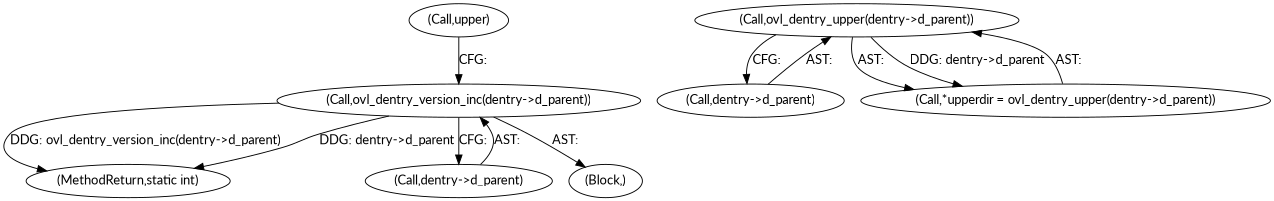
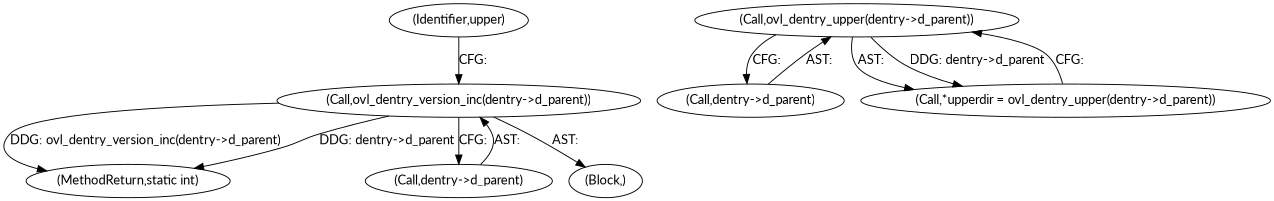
  digraph {
    fontname=Lato
    node [fontname=Lato]
    edge [fontname=Lato]
    n1 [label="(Call,ovl_dentry_version_inc(dentry->d_parent))"]
    n2 [label="(MethodReturn,static int)"]
    n3 [label="(Call,dentry->d_parent)"]
    n4 [label="(Block,)"]
    n5 [label="(Call,ovl_dentry_upper(dentry->d_parent))"]
    n6 [label="(Call,dentry->d_parent)"]
    n7 [label="(Call,*upperdir = ovl_dentry_upper(dentry->d_parent))"]
-   n8 [label="(Call,upper)"]
+   n8 [label="(Identifier,upper)"]
    n1 -> n2 [label="DDG: ovl_dentry_version_inc(dentry->d_parent)"]
    n1 -> n2 [label="DDG: dentry->d_parent"]
    n1 -> n3 [label="CFG: "]
    n1 -> n4 [label="AST: "]
    n3 -> n1 [label="AST: "]
    n5 -> n6 [label="CFG: "]
    n5 -> n7 [label="AST: "]
    n5 -> n7 [label="DDG: dentry->d_parent"]
    n6 -> n5 [label="AST: "]
-   n7 -> n5 [label="AST: "]
+   n7 -> n5 [label="CFG: "]
    n8 -> n1 [label="CFG: "]
  }
